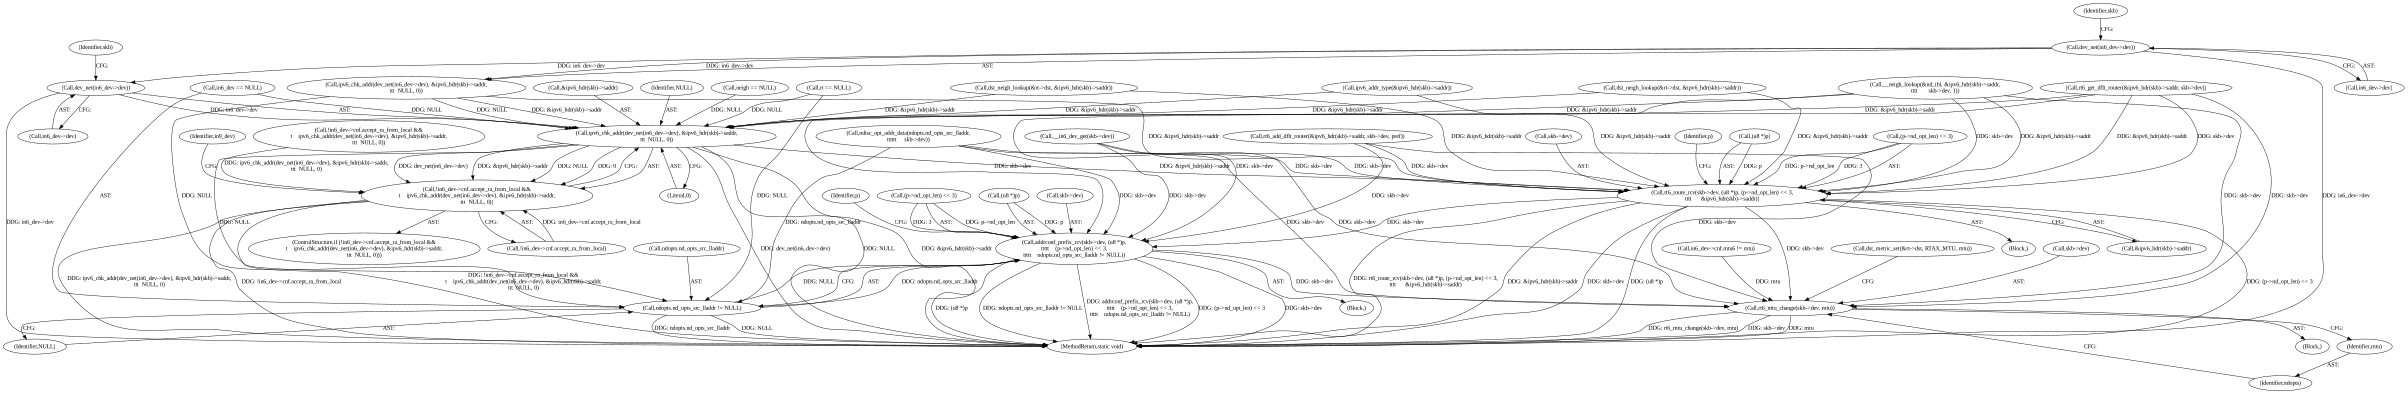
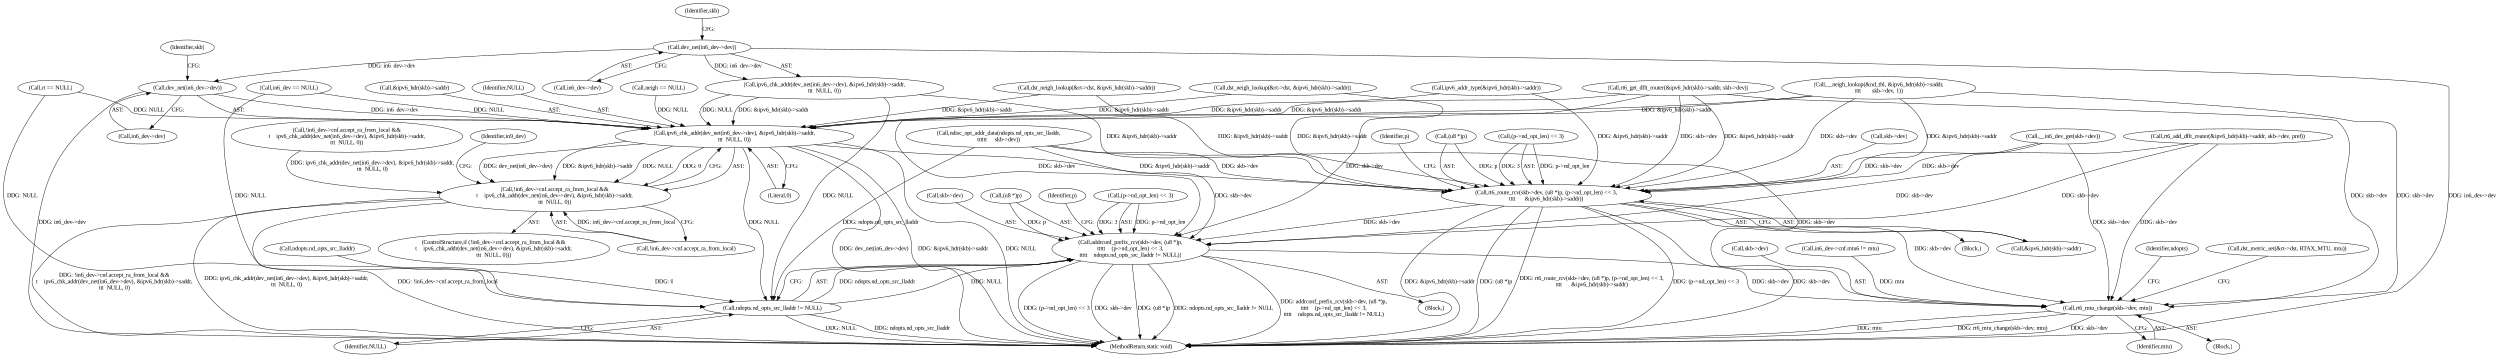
  digraph {
    fontname="Liberation Serif"
    node [fontname="Liberation Serif"]
    edge [fontname="Liberation Serif"]
    n1 [label="(Call,dev_net(in6_dev->dev))"]
    n2 [label="(Call,ipv6_chk_addr(dev_net(in6_dev->dev), &ipv6_hdr(skb)->saddr,\n\t\t\t  NULL, 0))"]
    n3 [label="(MethodReturn,static void)"]
    n4 [label="(Call,in6_dev->dev)"]
    n5 [label="(Call,!in6_dev->cnf.accept_ra_from_local &&\n\t    ipv6_chk_addr(dev_net(in6_dev->dev), &ipv6_hdr(skb)->saddr,\n\t\t\t  NULL, 0))"]
    n6 [label="(Call,rt6_route_rcv(skb->dev, (u8 *)p, (p->nd_opt_len) << 3,\n\t\t\t\t      &ipv6_hdr(skb)->saddr))"]
    n7 [label="(Call,ndopts.nd_opts_src_lladdr != NULL)"]
    n8 [label="(Literal,0)"]
    n9 [label="(Call,dev_net(in6_dev->dev))"]
    n10 [label="(Call,ipv6_chk_addr(dev_net(in6_dev->dev), &ipv6_hdr(skb)->saddr,\n\t\t\t  NULL, 0))"]
    n11 [label="(Call,in6_dev->dev)"]
    n12 [label="(ControlStructure,if (!in6_dev->cnf.accept_ra_from_local &&\n\t    ipv6_chk_addr(dev_net(in6_dev->dev), &ipv6_hdr(skb)->saddr,\n\t\t\t  NULL, 0)))"]
    n13 [label="(Call,!in6_dev->cnf.accept_ra_from_local)"]
    n14 [label="(Call,addrconf_prefix_rcv(skb->dev, (u8 *)p,\n\t\t\t\t\t    (p->nd_opt_len) << 3,\n\t\t\t\t\t    ndopts.nd_opts_src_lladdr != NULL))"]
    n15 [label="(Call,rt6_mtu_change(skb->dev, mtu))"]
    n16 [label="(Block,)"]
    n17 [label="(Call,&ipv6_hdr(skb)->saddr)"]
    n18 [label="(Identifier,NULL)"]
    n19 [label="(Block,)"]
    n20 [label="(Identifier,mtu)"]
    n21 [label="(Block,)"]
    n22 [label="(Call,(u8 *)p)"]
    n23 [label="(Call,rt == NULL)"]
    n24 [label="(Call,__in6_dev_get(skb->dev))"]
    n25 [label="(Call,rt6_add_dflt_router(&ipv6_hdr(skb)->saddr, skb->dev, pref))"]
    n26 [label="(Call,!in6_dev->cnf.accept_ra_from_local &&\n\t    ipv6_chk_addr(dev_net(in6_dev->dev), &ipv6_hdr(skb)->saddr,\n\t\t\t  NULL, 0))"]
    n27 [label="(Identifier,p)"]
    n28 [label="(Identifier,skb)"]
    n29 [label="(Call,ipv6_addr_type(&ipv6_hdr(skb)->saddr))"]
    n30 [label="(Identifier,skb)"]
    n31 [label="(Identifier,NULL)"]
    n32 [label="(Identifier,ndopts)"]
    n33 [label="(Call,dst_metric_set(&rt->dst, RTAX_MTU, mtu))"]
    n34 [label="(Call,skb->dev)"]
    n35 [label="(Call,dst_neigh_lookup(&rt->dst, &ipv6_hdr(skb)->saddr))"]
    n36 [label="(Identifier,p)"]
    n37 [label="(Call,in6_dev->cnf.mtu6 != mtu)"]
    n38 [label="(Call,(p->nd_opt_len) << 3)"]
    n39 [label="(Call,(u8 *)p)"]
    n40 [label="(Call,neigh == NULL)"]
    n41 [label="(Call,skb->dev)"]
    n42 [label="(Identifier,in9_dev)"]
    n43 [label="(Call,&ipv6_hdr(skb)->saddr)"]
    n44 [label="(Call,in6_dev == NULL)"]
    n45 [label="(Call,(p->nd_opt_len) << 3)"]
    n46 [label="(Call,rt6_get_dflt_router(&ipv6_hdr(skb)->saddr, skb->dev))"]
    n47 [label="(Call,ndopts.nd_opts_src_lladdr)"]
    n48 [label="(Call,ndisc_opt_addr_data(ndopts.nd_opts_src_lladdr,\n\t\t\t\t\t\t     skb->dev))"]
    n49 [label="(Call,skb->dev)"]
    n50 [label="(Call,__neigh_lookup(&nd_tbl, &ipv6_hdr(skb)->saddr,\n\t\t\t\t       skb->dev, 1))"]
    n51 [label="(Call,dst_neigh_lookup(&rt->dst, &ipv6_hdr(skb)->saddr))"]
    n1 -> n2 [label="AST: "]
    n1 -> n2 [label="DDG: in6_dev->dev"]
    n1 -> n3 [label="DDG: in6_dev->dev"]
    n1 -> n4 [label="CFG: "]
    n2 -> n3 [label="DDG: NULL"]
    n2 -> n3 [label="DDG: dev_net(in6_dev->dev)"]
    n2 -> n3 [label="DDG: &ipv6_hdr(skb)->saddr"]
    n2 -> n5 [label="AST: "]
    n2 -> n5 [label="DDG: dev_net(in6_dev->dev)"]
    n2 -> n5 [label="DDG: &ipv6_hdr(skb)->saddr"]
    n2 -> n5 [label="DDG: NULL"]
    n2 -> n5 [label="DDG: 0"]
    n2 -> n6 [label="DDG: &ipv6_hdr(skb)->saddr"]
    n2 -> n7 [label="DDG: NULL"]
    n2 -> n8 [label="CFG: "]
    n4 -> n1 [label="AST: "]
    n5 -> n2 [label="CFG: "]
    n5 -> n3 [label="DDG: ipv6_chk_addr(dev_net(in6_dev->dev), &ipv6_hdr(skb)->saddr,\n\t\t\t  NULL, 0)"]
    n5 -> n3 [label="DDG: !in6_dev->cnf.accept_ra_from_local"]
    n5 -> n3 [label="DDG: !in6_dev->cnf.accept_ra_from_local &&\n\t    ipv6_chk_addr(dev_net(in6_dev->dev), &ipv6_hdr(skb)->saddr,\n\t\t\t  NULL, 0)"]
    n5 -> n12 [label="AST: "]
    n5 -> n13 [label="CFG: "]
    n6 -> n3 [label="DDG: (u8 *)p"]
    n6 -> n3 [label="DDG: (p->nd_opt_len) << 3"]
    n6 -> n3 [label="DDG: rt6_route_rcv(skb->dev, (u8 *)p, (p->nd_opt_len) << 3,\n\t\t\t\t      &ipv6_hdr(skb)->saddr)"]
    n6 -> n3 [label="DDG: &ipv6_hdr(skb)->saddr"]
    n6 -> n3 [label="DDG: skb->dev"]
    n6 -> n14 [label="DDG: skb->dev"]
    n6 -> n15 [label="DDG: skb->dev"]
    n6 -> n16 [label="AST: "]
    n6 -> n17 [label="CFG: "]
    n7 -> n3 [label="DDG: NULL"]
    n7 -> n3 [label="DDG: ndopts.nd_opts_src_lladdr"]
    n7 -> n14 [label="AST: "]
    n7 -> n14 [label="DDG: ndopts.nd_opts_src_lladdr"]
    n7 -> n14 [label="DDG: NULL"]
    n7 -> n18 [label="CFG: "]
    n8 -> n2 [label="AST: "]
    n9 -> n1 [label="DDG: in6_dev->dev"]
    n9 -> n3 [label="DDG: in6_dev->dev"]
    n9 -> n10 [label="AST: "]
    n9 -> n10 [label="DDG: in6_dev->dev"]
    n9 -> n11 [label="CFG: "]
    n10 -> n2 [label="DDG: &ipv6_hdr(skb)->saddr"]
    n10 -> n2 [label="DDG: NULL"]
    n10 -> n6 [label="DDG: &ipv6_hdr(skb)->saddr"]
    n10 -> n7 [label="DDG: NULL"]
    n11 -> n9 [label="AST: "]
    n13 -> n5 [label="AST: "]
    n13 -> n5 [label="DDG: in6_dev->cnf.accept_ra_from_local"]
    n14 -> n3 [label="DDG: skb->dev"]
    n14 -> n3 [label="DDG: (u8 *)p"]
    n14 -> n3 [label="DDG: ndopts.nd_opts_src_lladdr != NULL"]
    n14 -> n3 [label="DDG: addrconf_prefix_rcv(skb->dev, (u8 *)p,\n\t\t\t\t\t    (p->nd_opt_len) << 3,\n\t\t\t\t\t    ndopts.nd_opts_src_lladdr != NULL)"]
    n14 -> n3 [label="DDG: (p->nd_opt_len) << 3"]
    n14 -> n7 [label="CFG: "]
    n14 -> n15 [label="DDG: skb->dev"]
    n14 -> n19 [label="AST: "]
    n15 -> n3 [label="DDG: rt6_mtu_change(skb->dev, mtu)"]
    n15 -> n3 [label="DDG: skb->dev"]
    n15 -> n3 [label="DDG: mtu"]
    n15 -> n20 [label="CFG: "]
    n15 -> n21 [label="AST: "]
    n17 -> n6 [label="AST: "]
    n18 -> n7 [label="AST: "]
-   n20 -> n32 [label="AST: "]
+   n20 -> n15 [label="AST: "]
    n22 -> n14 [label="AST: "]
    n22 -> n14 [label="DDG: p"]
    n23 -> n2 [label="DDG: NULL"]
    n23 -> n7 [label="DDG: NULL"]
    n24 -> n6 [label="DDG: skb->dev"]
    n24 -> n14 [label="DDG: skb->dev"]
    n24 -> n15 [label="DDG: skb->dev"]
    n25 -> n6 [label="DDG: skb->dev"]
    n25 -> n14 [label="DDG: skb->dev"]
    n25 -> n15 [label="DDG: skb->dev"]
    n26 -> n5 [label="DDG: ipv6_chk_addr(dev_net(in6_dev->dev), &ipv6_hdr(skb)->saddr,\n\t\t\t  NULL, 0)"]
    n27 -> n6 [label="CFG: "]
    n28 -> n9 [label="CFG: "]
    n29 -> n2 [label="DDG: &ipv6_hdr(skb)->saddr"]
    n29 -> n6 [label="DDG: &ipv6_hdr(skb)->saddr"]
    n30 -> n1 [label="CFG: "]
    n31 -> n2 [label="AST: "]
    n32 -> n15 [label="CFG: "]
    n33 -> n15 [label="CFG: "]
    n34 -> n15 [label="AST: "]
    n35 -> n2 [label="DDG: &ipv6_hdr(skb)->saddr"]
    n35 -> n6 [label="DDG: &ipv6_hdr(skb)->saddr"]
    n36 -> n14 [label="CFG: "]
    n37 -> n15 [label="DDG: mtu"]
    n38 -> n14 [label="AST: "]
    n38 -> n14 [label="DDG: p->nd_opt_len"]
    n38 -> n14 [label="DDG: 3"]
    n39 -> n6 [label="AST: "]
    n39 -> n6 [label="DDG: p"]
    n40 -> n2 [label="DDG: NULL"]
    n41 -> n14 [label="AST: "]
    n42 -> n5 [label="CFG: "]
    n43 -> n2 [label="AST: "]
    n44 -> n2 [label="DDG: NULL"]
-   n44 -> n7 [label="AST: "]
+   n44 -> n7 [label="DDG: NULL"]
    n45 -> n6 [label="AST: "]
    n45 -> n6 [label="DDG: p->nd_opt_len"]
    n45 -> n6 [label="DDG: 3"]
    n46 -> n2 [label="DDG: &ipv6_hdr(skb)->saddr"]
    n46 -> n6 [label="DDG: skb->dev"]
    n46 -> n6 [label="DDG: &ipv6_hdr(skb)->saddr"]
    n46 -> n14 [label="DDG: skb->dev"]
    n46 -> n15 [label="DDG: skb->dev"]
-   n47 -> n7 [label="AST: "]
+   n47 -> n7 [label="DDG: 0"]
    n48 -> n6 [label="DDG: skb->dev"]
    n48 -> n7 [label="DDG: ndopts.nd_opts_src_lladdr"]
    n48 -> n14 [label="DDG: skb->dev"]
    n48 -> n15 [label="DDG: skb->dev"]
    n49 -> n6 [label="AST: "]
    n50 -> n2 [label="DDG: &ipv6_hdr(skb)->saddr"]
    n50 -> n6 [label="DDG: skb->dev"]
    n50 -> n6 [label="DDG: &ipv6_hdr(skb)->saddr"]
    n50 -> n14 [label="DDG: skb->dev"]
    n50 -> n15 [label="DDG: skb->dev"]
    n51 -> n2 [label="DDG: &ipv6_hdr(skb)->saddr"]
    n51 -> n6 [label="DDG: &ipv6_hdr(skb)->saddr"]
  }
